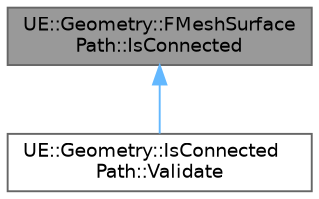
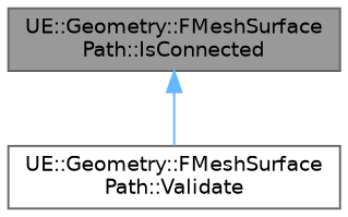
  digraph {
    rankdir=TB
    node [fontname=Helvetica fontsize=10 shape=box style=filled]
    n1 [color=gray40 fillcolor=grey60 fontcolor=black height=0.2 label="UE::Geometry::FMeshSurface\lPath::IsConnected" width=0.4]
-   n2 [color=grey40 fillcolor=white height=0.2 label="UE::Geometry::IsConnected\lPath::Validate" width=0.4]
+   n2 [color=grey40 fillcolor=white height=0.2 label="UE::Geometry::FMeshSurface\lPath::Validate" width=0.4]
    n1 -> n2 [color=steelblue1 dir=back fontname=Helvetica fontsize=10 labelfontname=Helvetica labelfontsize=10 style=solid]
  }
